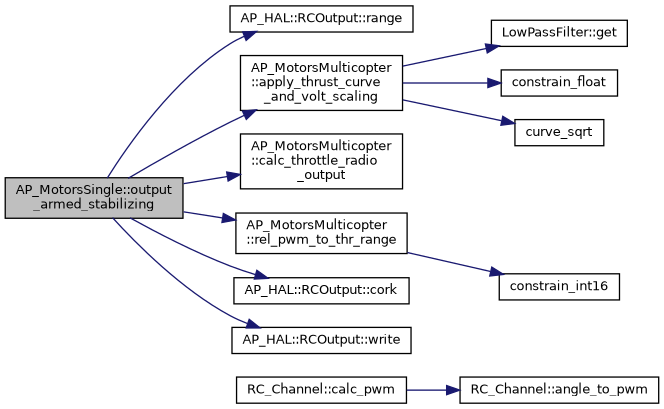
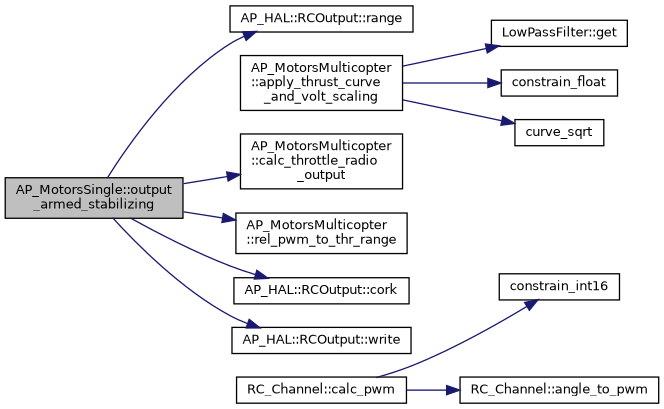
  digraph {
    rankdir=LR
    node [color=black fillcolor=white fontname=Helvetica fontsize=10 shape=record style=filled]
    edge [color=midnightblue fontname=Helvetica fontsize=10 labelfontname=Helvetica labelfontsize=10 style=solid]
    n1 [fillcolor=grey75 fontcolor=black height=0.2 label="AP_MotorsSingle::output\l_armed_stabilizing" width=0.4]
    n2 [height=0.2 label="AP_MotorsMulticopter\l::rel_pwm_to_thr_range" width=0.4]
    n3 [height=0.2 label="AP_MotorsMulticopter\l::calc_throttle_radio\l_output" width=0.4]
    n4 [height=0.2 label="AP_MotorsMulticopter\l::apply_thrust_curve\l_and_volt_scaling" width=0.4]
    n5 [height=0.2 label="AP_HAL::RCOutput::cork" width=0.4]
    n6 [height=0.2 label="AP_HAL::RCOutput::write" width=0.4]
    n7 [height=0.2 label="AP_HAL::RCOutput::range" width=0.4]
    n8 [height=0.2 label=curve_sqrt width=0.4]
    n9 [height=0.2 label="LowPassFilter::get" width=0.4]
    n10 [height=0.2 label=constrain_float width=0.4]
    n11 [height=0.2 label="RC_Channel::calc_pwm" width=0.4]
    n12 [height=0.2 label="RC_Channel::angle_to_pwm" width=0.4]
    n13 [height=0.2 label=constrain_int16 width=0.4]
    n1 -> n2
    n1 -> n3
-   n1 -> n4
    n1 -> n5
    n1 -> n6
    n1 -> n7
    n4 -> n8
    n4 -> n9
    n4 -> n10
    n11 -> n12
-   n2 -> n13
+   n11 -> n13
  }
